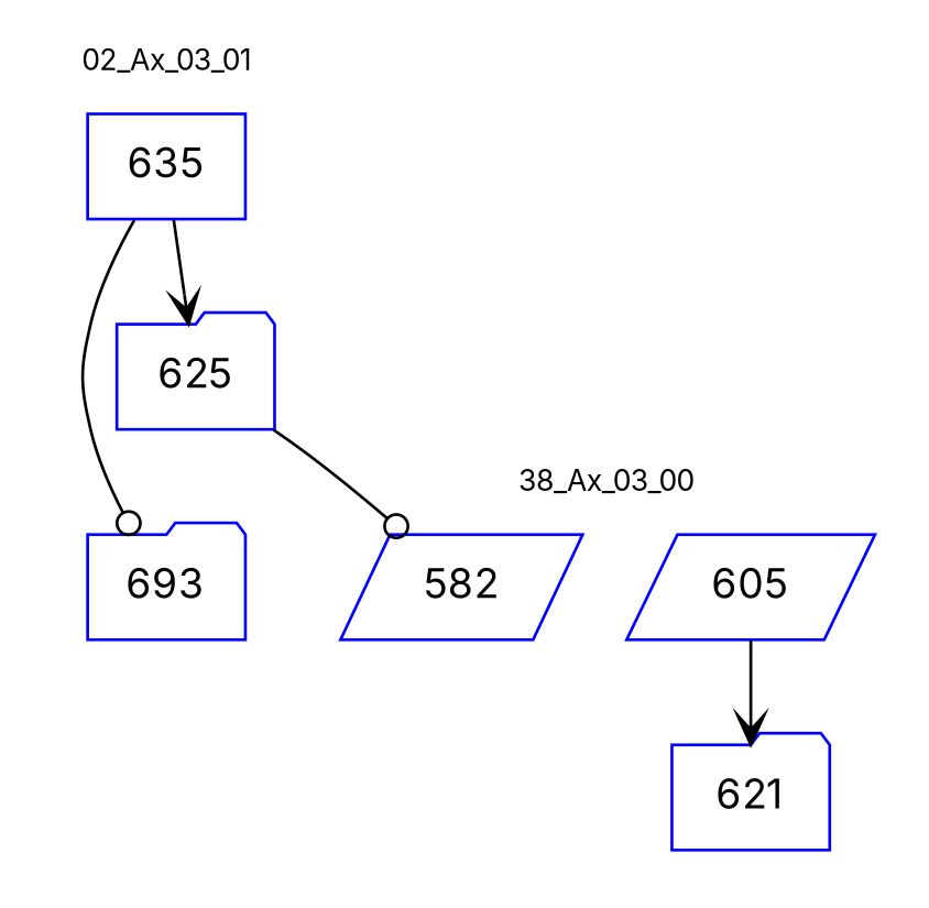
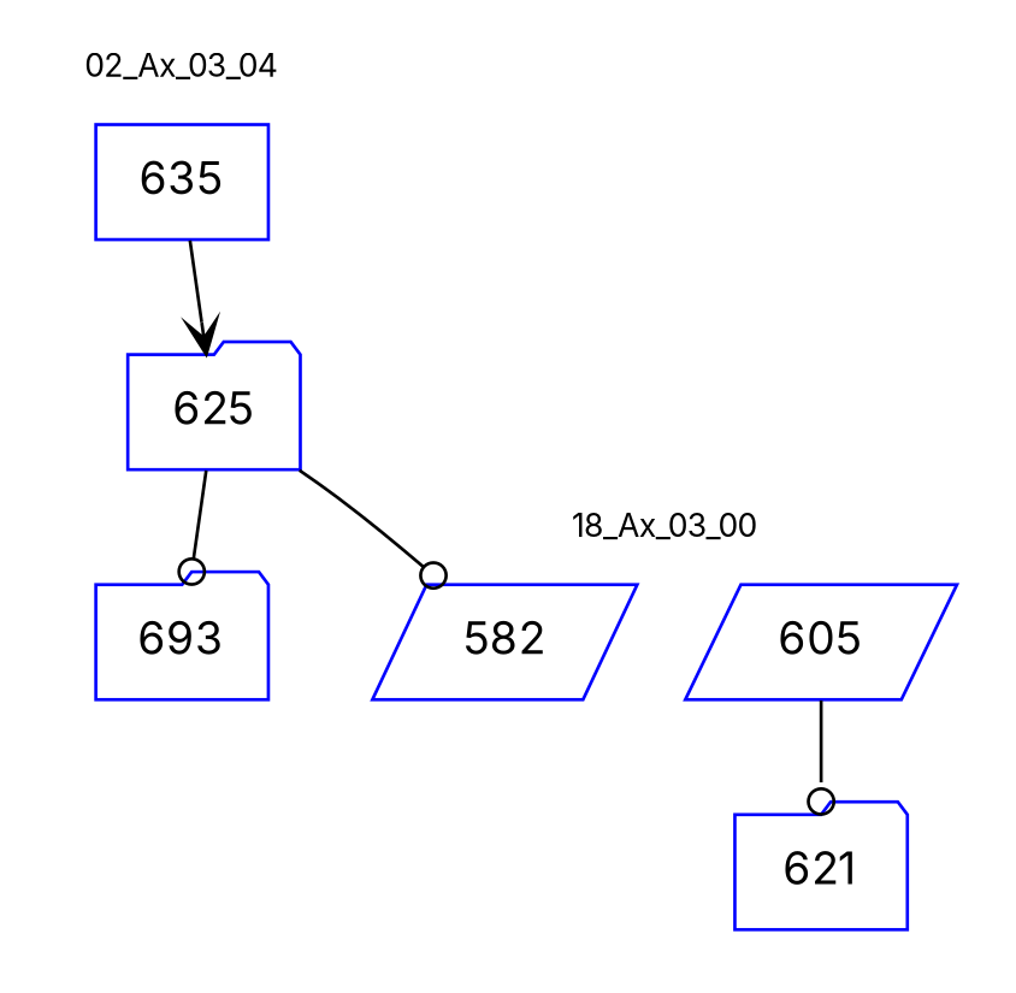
  digraph {
    fontname=Inter
    node [color=blue fontname=Inter shape=folder]
    edge [arrowhead=vee color=black fontname=Inter style=solid]
    n1 [label=605 shape=parallelogram]
    n2 [label=582 shape=parallelogram]
    n3 [label=621]
    n4 [label=635 shape=box]
    n5 [label=625]
    n6 [label=693]
    subgraph cluster_1 {
      color=white
      fontsize=10
-     label="38_Ax_03_00"
+     label="18_Ax_03_00"
      n1
      n2
      n3
    }
    subgraph cluster_2 {
      color=white
      fontsize=10
-     label="02_Ax_03_01"
+     label="02_Ax_03_04"
      n4
      n5
      n6
    }
-   n1 -> n3
+   n1 -> n3 [arrowhead=odot]
    n4 -> n5
-   n4 -> n6 [arrowhead=odot]
+   n5 -> n6 [arrowhead=odot]
    n5 -> n2 [arrowhead=odot]
  }
